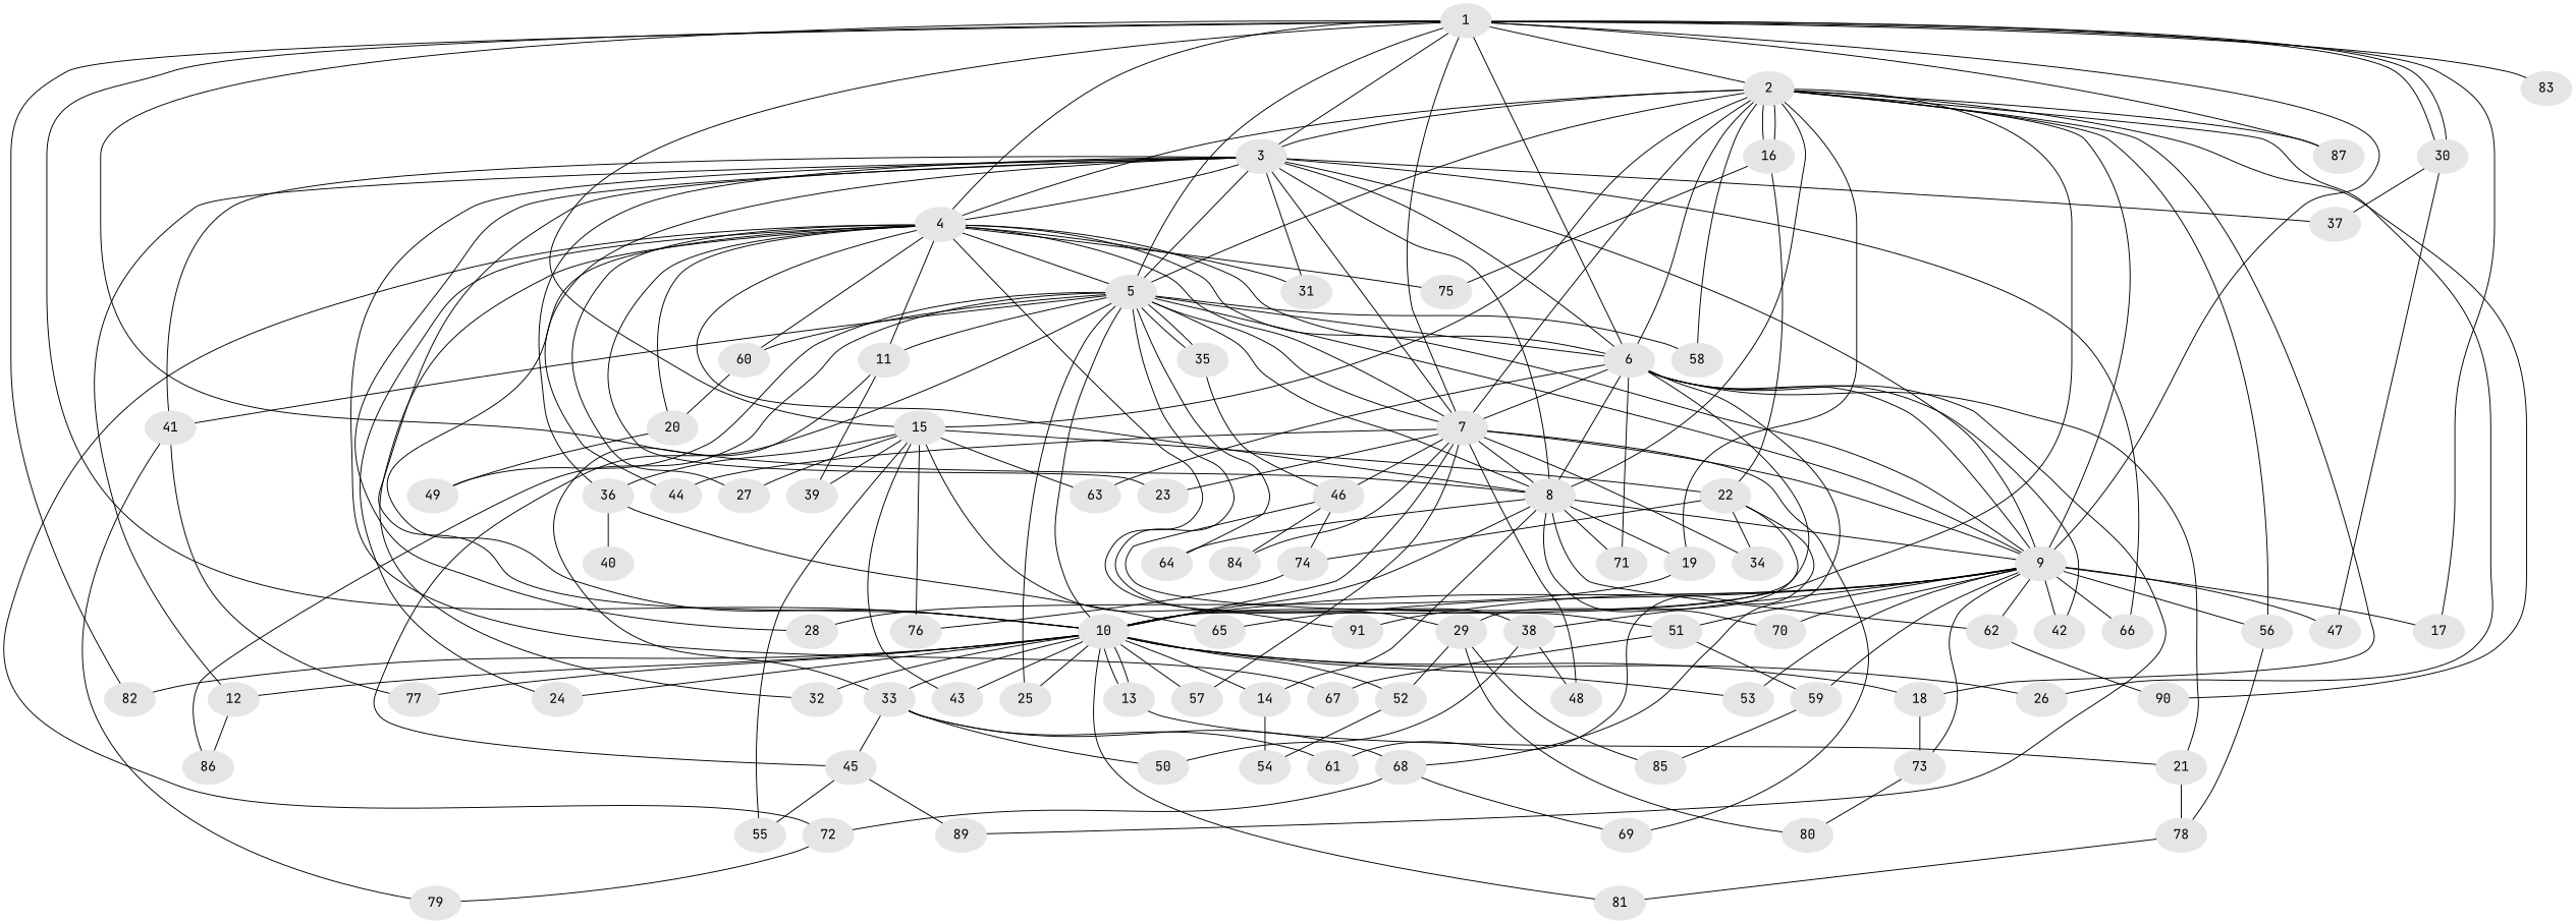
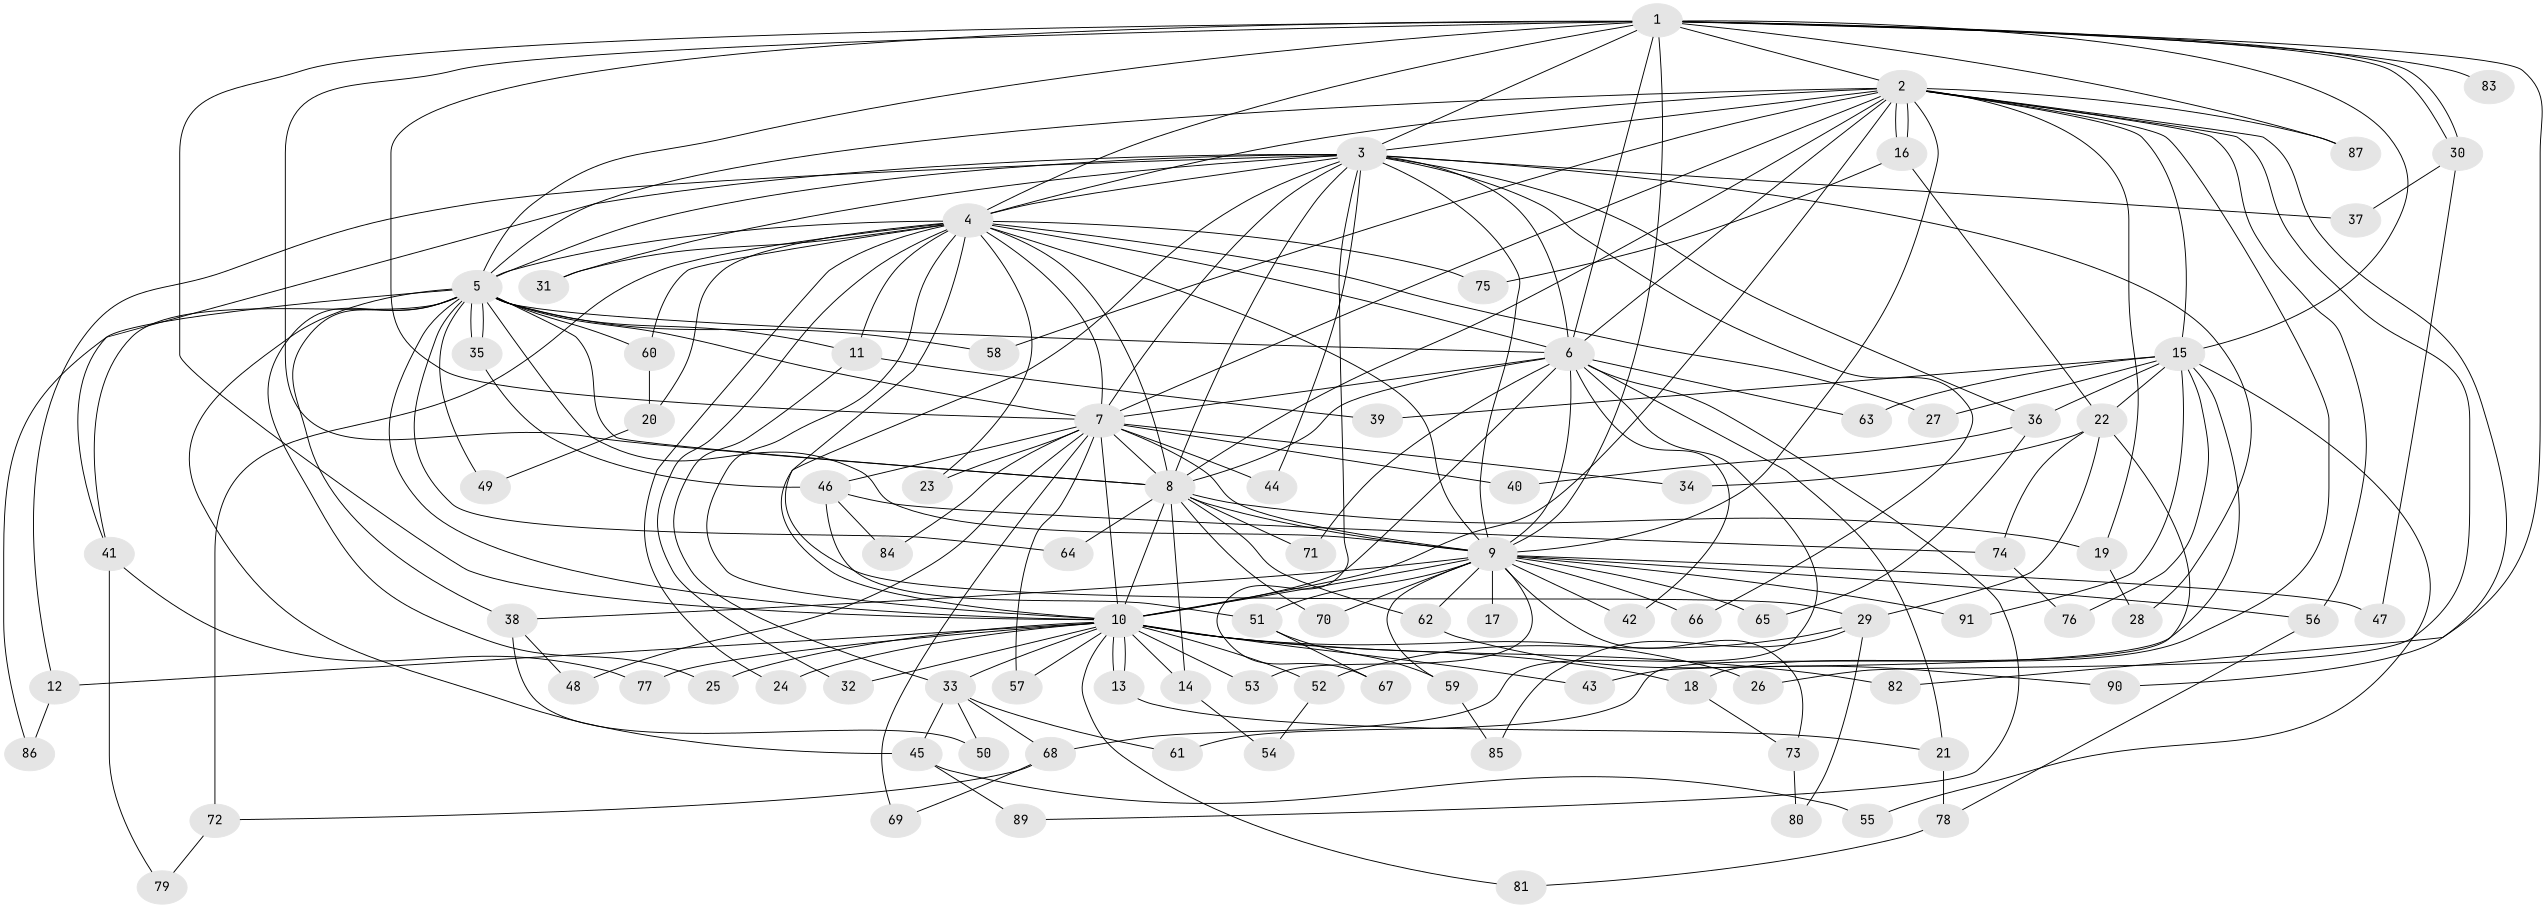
  graph {
    fontname="JetBrains Mono"
    node [color=gray90 fontname="JetBrains Mono" style=filled]
    edge [fontname="JetBrains Mono"]
    1
    2
    3
    4
    5
    6
    7
    8
    9
    10
    15
    17
    30
    82
    83
    87
    16
    18
    19
    26
    56
    58
    90
    12
    28
    31
    36
    37
    41
    44
    66
    67
    11
    20
    23
    24
    27
    29
    32
    60
    72
    75
    25
    35
    38
    45
    49
    64
    86
    21
    42
    63
    68
    71
    89
    34
    40
    46
    48
    57
    69
    84
    14
    62
    70
    47
    51
    53
    59
    65
    73
    91
    13
    33
    43
    52
    77
    81
    39
    22
    55
    76
    78
    79
    80
    85
    50
    74
    54
    61
    1 -- 2
    1 -- 3
    1 -- 4
    1 -- 5
    1 -- 6
    1 -- 7
    1 -- 8
    1 -- 9
    1 -- 10
    1 -- 15
-   1 -- 17
    1 -- 30
    1 -- 30
    1 -- 82
    1 -- 83
    1 -- 87
    2 -- 3
    2 -- 4
    2 -- 5
    2 -- 6
    2 -- 7
    2 -- 8
    2 -- 9
    2 -- 10
    2 -- 15
    2 -- 87
    2 -- 16
    2 -- 16
    2 -- 18
    2 -- 19
    2 -- 26
    2 -- 56
    2 -- 58
    2 -- 90
    3 -- 4
    3 -- 5
    3 -- 6
    3 -- 7
    3 -- 8
    3 -- 9
    3 -- 10
    3 -- 12
    3 -- 28
    3 -- 31
    3 -- 36
    3 -- 37
    3 -- 41
    3 -- 44
    3 -- 66
    3 -- 67
    4 -- 5
    4 -- 6
    4 -- 7
    4 -- 8
    4 -- 9
    4 -- 10
    4 -- 31
    4 -- 11
    4 -- 20
    4 -- 23
    4 -- 24
    4 -- 27
    4 -- 29
    4 -- 32
    4 -- 60
    4 -- 72
    4 -- 75
    5 -- 6
    5 -- 7
    5 -- 8
    5 -- 9
    5 -- 10
    5 -- 58
    5 -- 41
    5 -- 11
    5 -- 60
    5 -- 25
    5 -- 35
    5 -- 35
    5 -- 38
    5 -- 45
    5 -- 49
    5 -- 64
    5 -- 86
    6 -- 7
    6 -- 8
    6 -- 9
    6 -- 10
    6 -- 21
    6 -- 42
    6 -- 63
    6 -- 68
    6 -- 71
    6 -- 89
    7 -- 8
    7 -- 9
    7 -- 10
    7 -- 44
    7 -- 23
    7 -- 34
+   7 -- 40
    7 -- 46
    7 -- 48
    7 -- 57
    7 -- 69
    7 -- 84
    8 -- 9
    8 -- 10
    8 -- 19
    8 -- 64
    8 -- 71
    8 -- 14
    8 -- 62
    8 -- 70
    9 -- 10
    9 -- 17
    9 -- 56
    9 -- 66
    9 -- 38
    9 -- 42
    9 -- 62
    9 -- 70
    9 -- 47
    9 -- 51
    9 -- 53
    9 -- 59
    9 -- 65
    9 -- 73
    9 -- 91
    10 -- 82
    10 -- 18
    10 -- 26
    10 -- 12
    10 -- 24
    10 -- 32
    10 -- 25
    10 -- 57
    10 -- 14
    10 -- 53
    10 -- 13
    10 -- 13
    10 -- 33
    10 -- 43
    10 -- 52
    10 -- 77
    10 -- 81
    15 -- 36
    15 -- 27
    15 -- 63
    15 -- 91
    15 -- 43
    15 -- 39
    15 -- 22
    15 -- 55
    15 -- 76
    30 -- 37
    30 -- 47
    16 -- 75
    16 -- 22
    18 -- 73
    19 -- 28
    56 -- 78
    12 -- 86
    36 -- 40
    36 -- 65
    41 -- 77
    41 -- 79
    11 -- 33
    11 -- 39
    20 -- 49
    29 -- 52
    29 -- 80
    29 -- 85
    60 -- 20
    72 -- 79
    35 -- 46
    38 -- 48
    38 -- 50
    45 -- 89
    45 -- 55
    21 -- 78
    68 -- 72
    68 -- 69
    46 -- 84
    46 -- 51
    46 -- 74
    14 -- 54
    62 -- 90
    51 -- 67
    51 -- 59
    59 -- 85
    73 -- 80
    13 -- 21
    33 -- 45
    33 -- 68
    33 -- 50
    33 -- 61
    52 -- 54
    22 -- 29
    22 -- 34
    22 -- 74
    22 -- 61
    78 -- 81
    74 -- 76
  }
